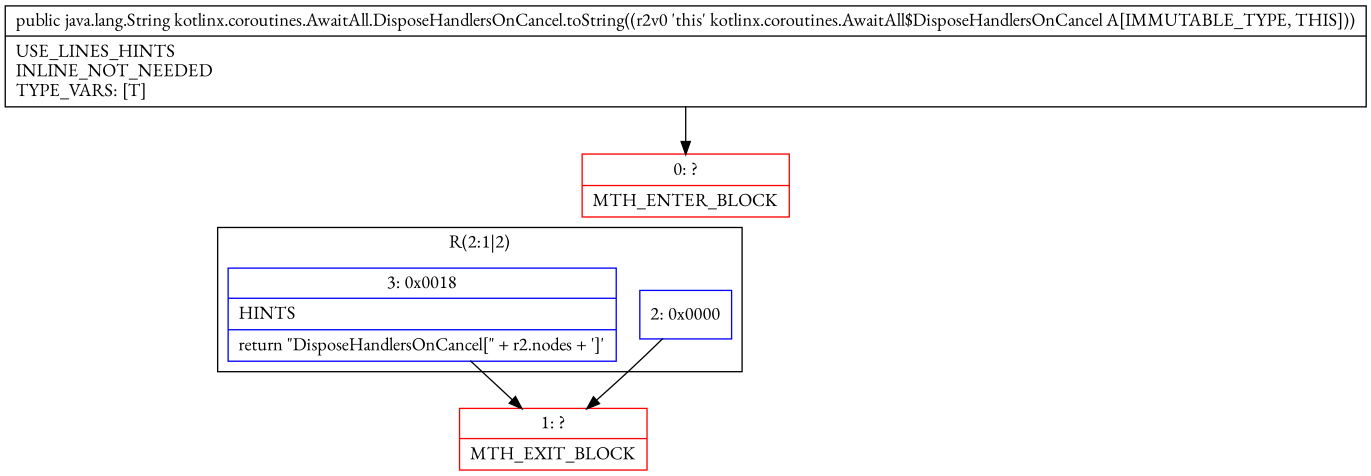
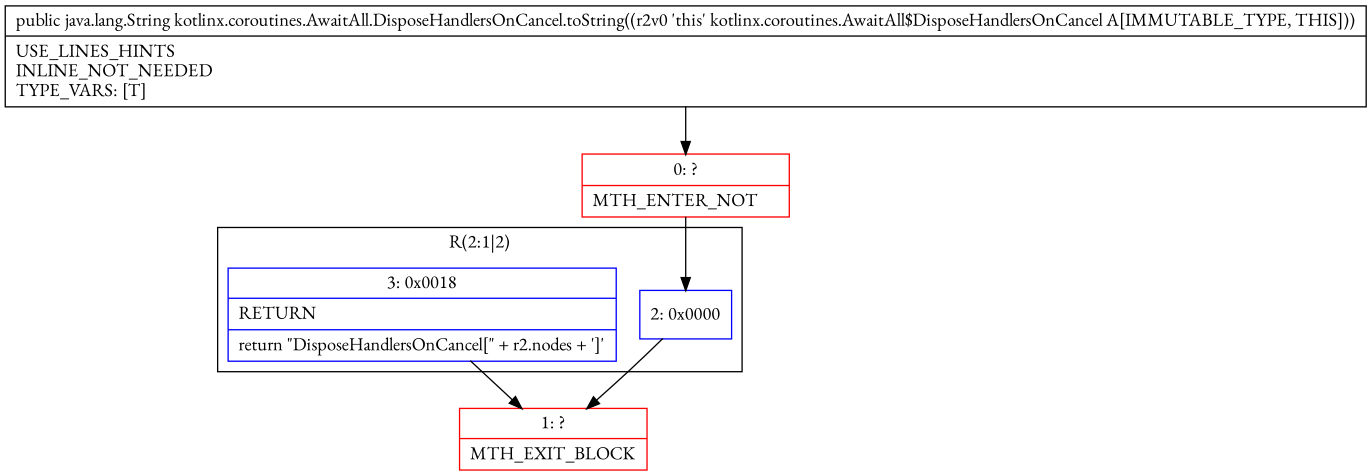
  digraph {
    fontname="EB Garamond"
    node [color=blue fontname="EB Garamond" shape=record]
    edge [fontname="EB Garamond"]
    n1 [label="{2\:\ 0x0000}"]
-   n2 [label="{3\:\ 0x0018|HINTS\l|return \"DisposeHandlersOnCancel[\" + r2.nodes + ']'\l}"]
+   n2 [label="{3\:\ 0x0018|RETURN\l|return \"DisposeHandlersOnCancel[\" + r2.nodes + ']'\l}"]
    n3 [color=red label="{1\:\ ?|MTH_EXIT_BLOCK\l}"]
-   n4 [color=red label="{0\:\ ?|MTH_ENTER_BLOCK\l}"]
+   n4 [color=red label="{0\:\ ?|MTH_ENTER_NOT\l}"]
    n5 [label="{public java.lang.String kotlinx.coroutines.AwaitAll.DisposeHandlersOnCancel.toString((r2v0 'this' kotlinx.coroutines.AwaitAll$DisposeHandlersOnCancel A[IMMUTABLE_TYPE, THIS]))  | USE_LINES_HINTS\lINLINE_NOT_NEEDED\lTYPE_VARS: [T]\l}" color=""]
    subgraph cluster_1 {
      label="R(2:1|2)"
      n1
      n2
    }
    n1 -> n3
    n2 -> n3
+   n4 -> n1
    n5 -> n4
  }
